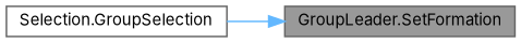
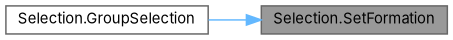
  digraph {
    rankdir=RL
    fontname=Inter
    node [fontname=Inter fontsize=10 shape=box style=filled]
-   n1 [color=gray40 fillcolor=grey60 fontcolor=black height=0.2 label="GroupLeader.SetFormation" width=0.4]
+   n1 [color=gray40 fillcolor=grey60 fontcolor=black height=0.2 label="Selection.SetFormation" width=0.4]
    n2 [color=grey40 fillcolor=white height=0.2 label="Selection.GroupSelection" width=0.4]
    n1 -> n2 [color=steelblue1 dir=back fontname=Inter fontsize=10 labelfontname=Helvetica labelfontsize=10 style=solid]
  }
